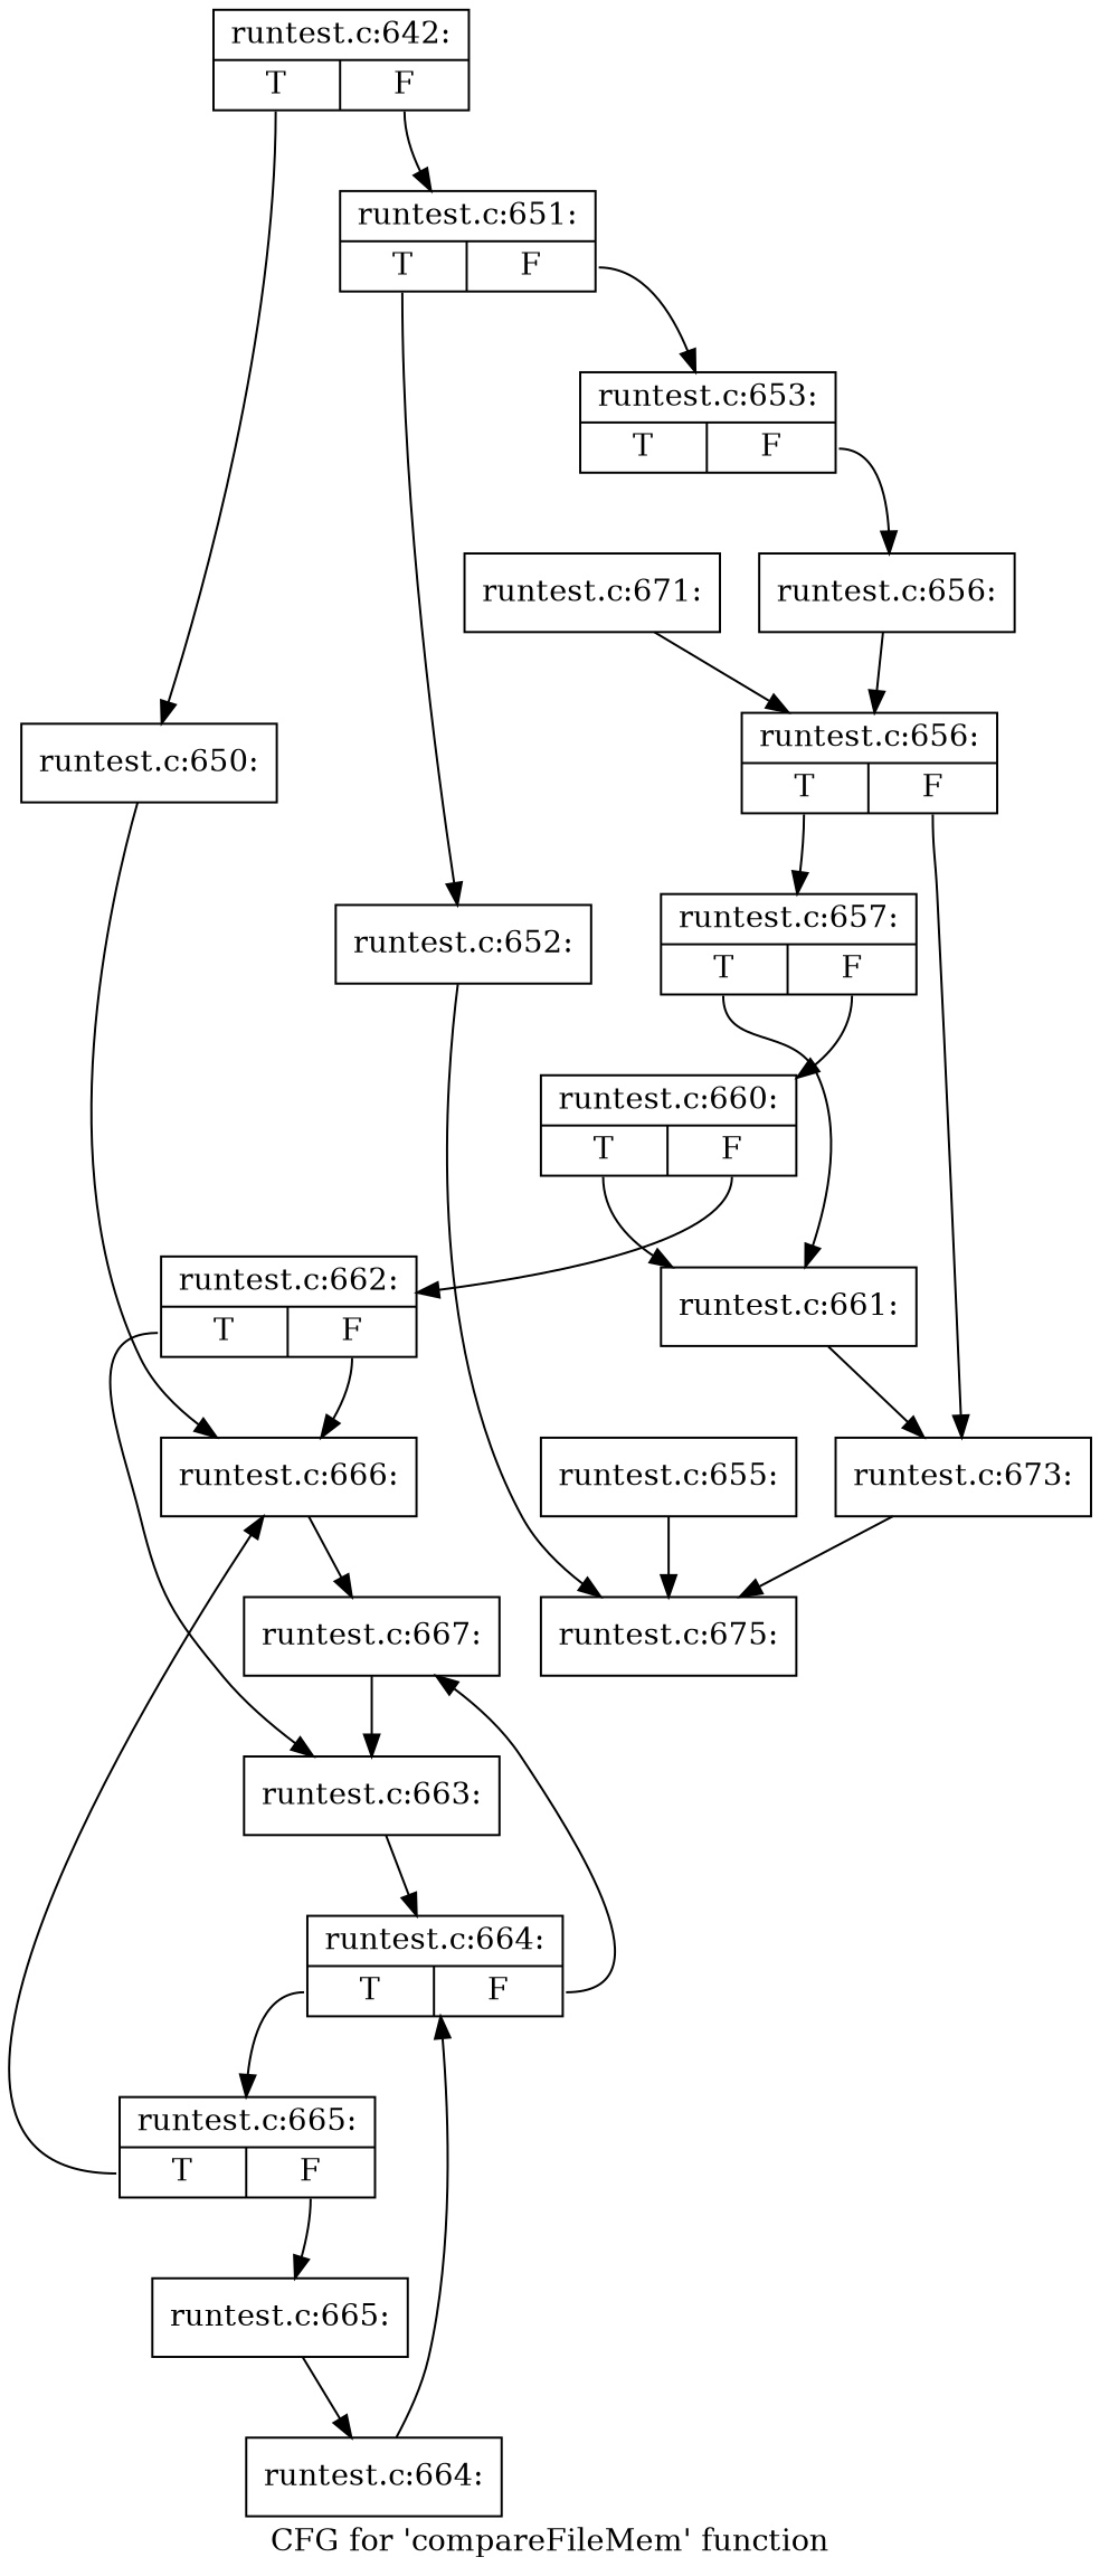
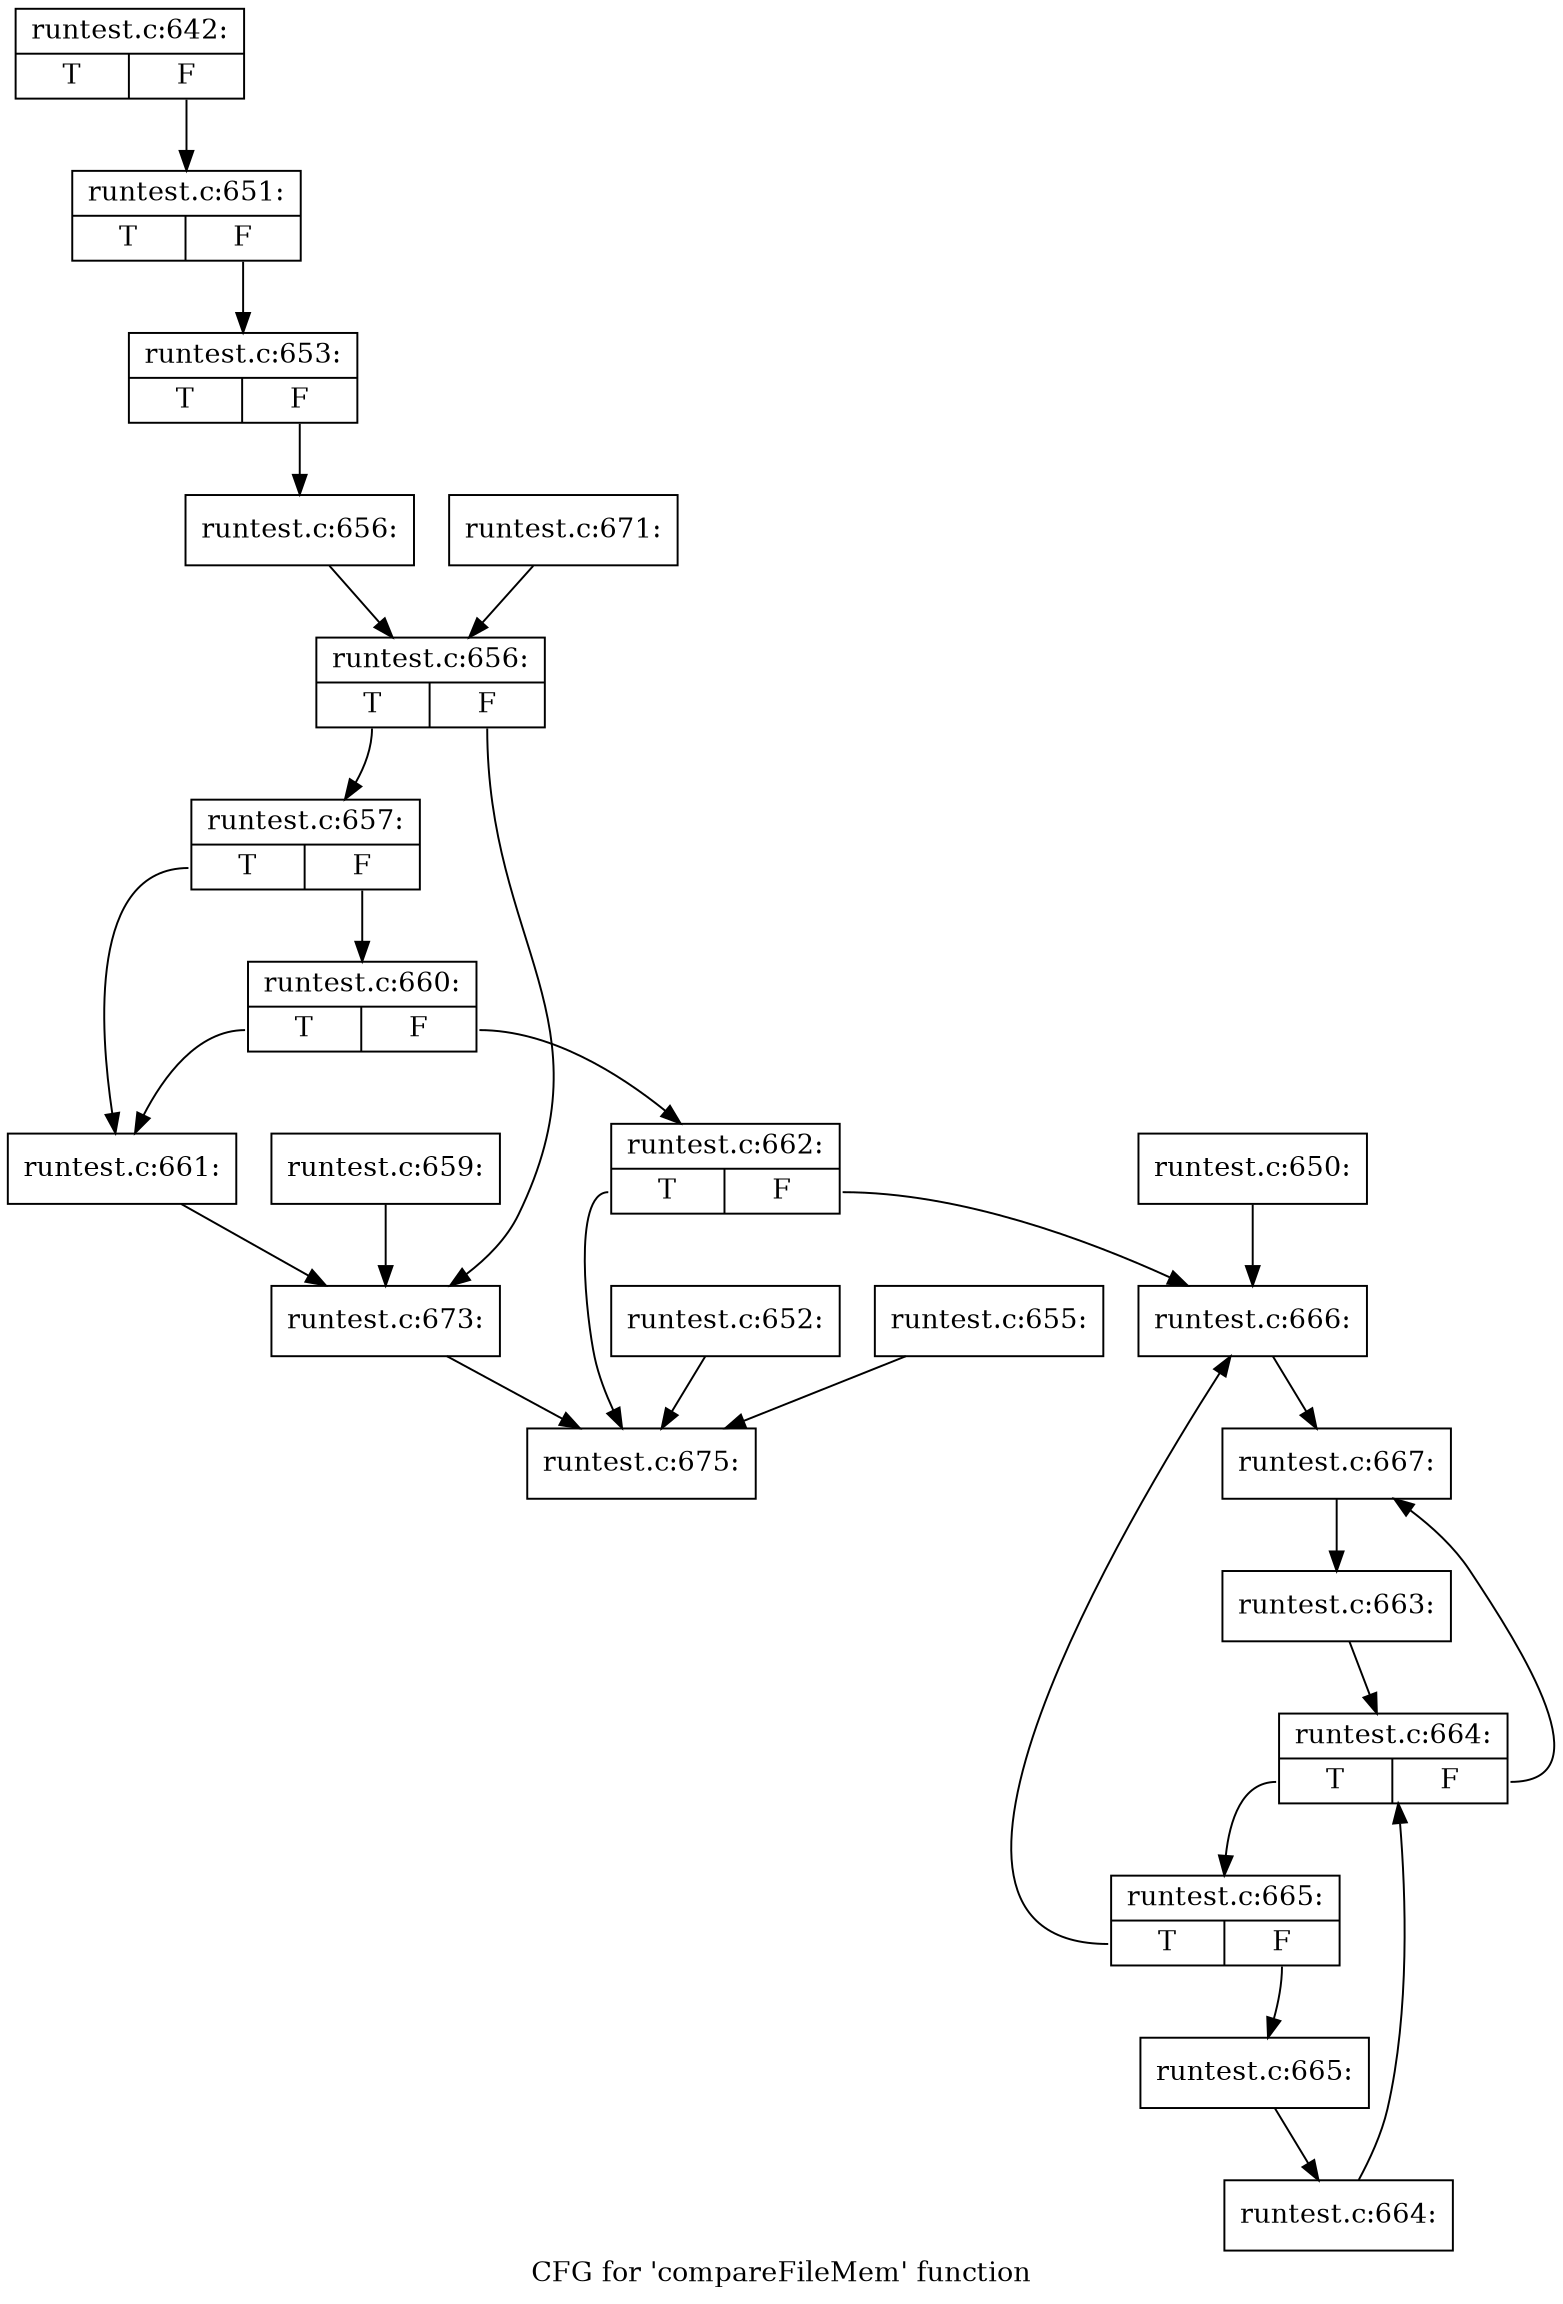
  digraph {
    label="CFG for 'compareFileMem' function"
    node [shape=record]
    n1 [label="{runtest.c:642:|{<s0>T|<s1>F}}"]
    n2 [label="{runtest.c:650:}"]
    n3 [label="{runtest.c:651:|{<s0>T|<s1>F}}"]
    n4 [label="{runtest.c:666:}"]
    n5 [label="{runtest.c:652:}"]
    n6 [label="{runtest.c:653:|{<s0>T|<s1>F}}"]
    n7 [label="{runtest.c:675:}"]
    n8 [label="{runtest.c:656:}"]
    n9 [label="{runtest.c:655:}"]
    n10 [label="{runtest.c:656:|{<s0>T|<s1>F}}"]
    n11 [label="{runtest.c:657:|{<s0>T|<s1>F}}"]
    n12 [label="{runtest.c:673:}"]
    n13 [label="{runtest.c:660:|{<s0>T|<s1>F}}"]
    n14 [label="{runtest.c:661:}"]
+   n15 [label="{runtest.c:659:}"]
    n16 [label="{runtest.c:662:|{<s0>T|<s1>F}}"]
    n17 [label="{runtest.c:663:}"]
    n18 [label="{runtest.c:664:|{<s0>T|<s1>F}}"]
    n19 [label="{runtest.c:671:}"]
    n20 [label="{runtest.c:665:|{<s0>T|<s1>F}}"]
    n21 [label="{runtest.c:667:}"]
    n22 [label="{runtest.c:665:}"]
    n23 [label="{runtest.c:664:}"]
-   n1 -> n2 [tailport=s0]
    n1 -> n3 [tailport=s1]
    n2 -> n4
-   n3 -> n5 [tailport=s0]
    n3 -> n6 [tailport=s1]
    n4 -> n21
    n5 -> n7
    n6 -> n8 [tailport=s1]
    n8 -> n10
    n9 -> n7
    n10 -> n11 [tailport=s0]
    n10 -> n12 [tailport=s1]
    n11 -> n13 [tailport=s1]
    n11 -> n14 [tailport=s0]
    n12 -> n7
    n13 -> n14 [tailport=s0]
    n13 -> n16 [tailport=s1]
    n14 -> n12
+   n15 -> n12
    n16 -> n4 [tailport=s1]
-   n16 -> n17 [tailport=s0]
+   n16 -> n7 [tailport=s0]
    n17 -> n18
    n18 -> n20 [tailport=s0]
    n18 -> n21 [tailport=s1]
    n19 -> n10
    n20 -> n4 [tailport=s0]
    n20 -> n22 [tailport=s1]
    n21 -> n17
    n22 -> n23
    n23 -> n18
  }
